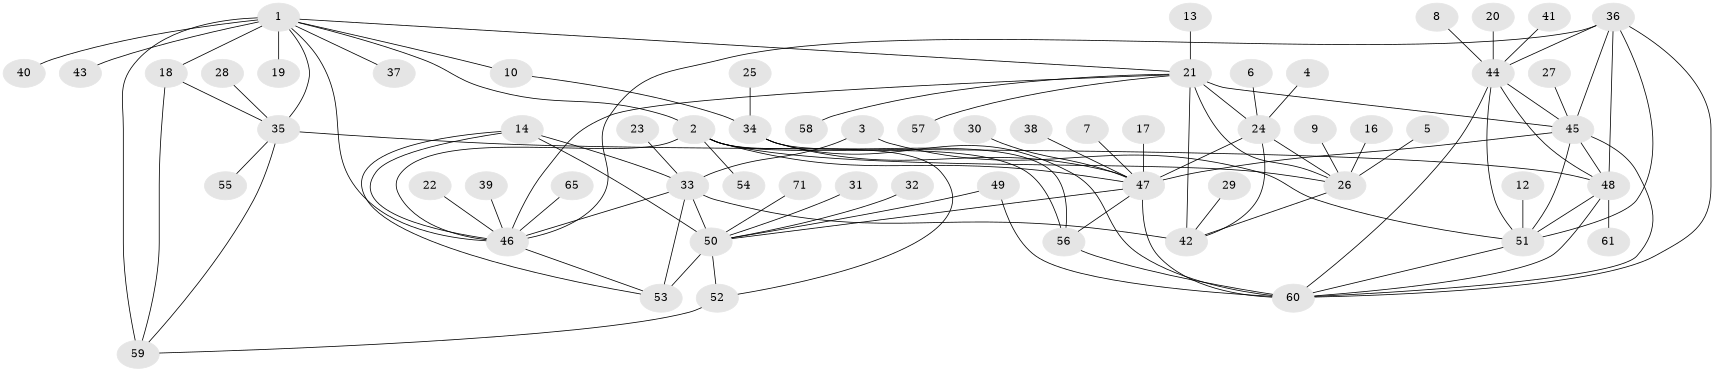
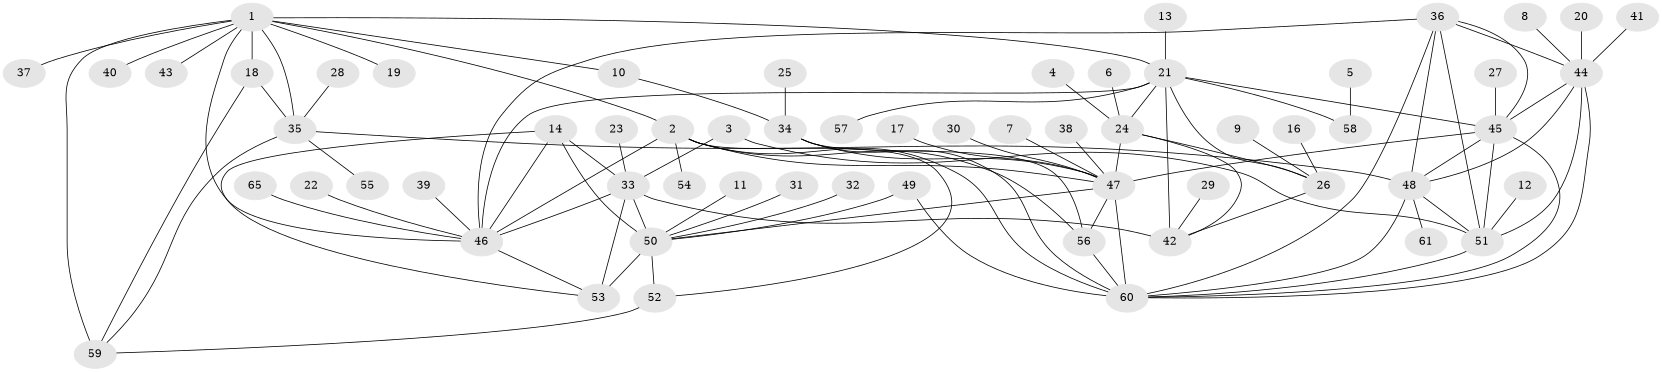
  graph {
    node [color=gray90 style=filled]
    edge [weight=1.0]
    1
    2
    10
    18
    19
    21
    35
    37
    40
    43
    46
    59
    47
    52
    54
    56
    60
    34
    24
    26
    42
    45
    57
    58
    48
    55
    53
    50
    3
    33
    51
    4
    5
    6
    7
    8
    44
    9
-   11 [label=71]
+   11
    12
    13
    14
    n43 [label=65]
    16
    17
    20
    22
    23
    25
    27
    28
    29
    30
    31
    32
    61
    36
    38
    39
    41
    49
    1 -- 2
    1 -- 10
    1 -- 18 [weight=3.0]
    1 -- 19
    1 -- 21
    1 -- 35 [weight=3.0]
    1 -- 37
    1 -- 40
    1 -- 43
    1 -- 46
    1 -- 59 [weight=3.0]
    2 -- 46
    2 -- 47 [weight=2.0]
    2 -- 52
    2 -- 54
    2 -- 56
-   2 -- 26
+   2 -- 60
    10 -- 34
    18 -- 35
    18 -- 59
    21 -- 46
    21 -- 24 [weight=3.0]
    21 -- 26 [weight=3.0]
    21 -- 42 [weight=3.0]
    21 -- 45
    21 -- 57
    21 -- 58
    35 -- 59
    35 -- 48
    35 -- 55
    46 -- 53
    47 -- 56 [weight=2.0]
    47 -- 60 [weight=2.0]
    47 -- 50
    52 -- 59
    56 -- 60
    34 -- 47 [weight=2.0]
    34 -- 56
    34 -- 60
    24 -- 47
    24 -- 26
    24 -- 42
    26 -- 42
    45 -- 47
    45 -- 60
    45 -- 48
    45 -- 51
    48 -- 60
    48 -- 51
    48 -- 61
    50 -- 52
    50 -- 53 [weight=2.0]
    3 -- 33
    3 -- 51
    33 -- 46
    33 -- 42
    33 -- 53
    33 -- 50 [weight=2.0]
    51 -- 60
    4 -- 24
-   5 -- 26
+   5 -- 58
    6 -- 24
    7 -- 47
    8 -- 44
    44 -- 60
    44 -- 45
    44 -- 48
    44 -- 51
    9 -- 26
    11 -- 50
    12 -- 51
    13 -- 21
    14 -- 46
    14 -- 53
    14 -- 50 [weight=2.0]
    14 -- 33
    n43 -- 46
    16 -- 26
    17 -- 47
    20 -- 44
    22 -- 46
    23 -- 33
    25 -- 34
    27 -- 45
    28 -- 35
    29 -- 42
    30 -- 47
    31 -- 50
    32 -- 50
    36 -- 46
    36 -- 60
    36 -- 45
    36 -- 48
    36 -- 51
    36 -- 44
    38 -- 47
    39 -- 46
    41 -- 44
    49 -- 60
    49 -- 50
  }
